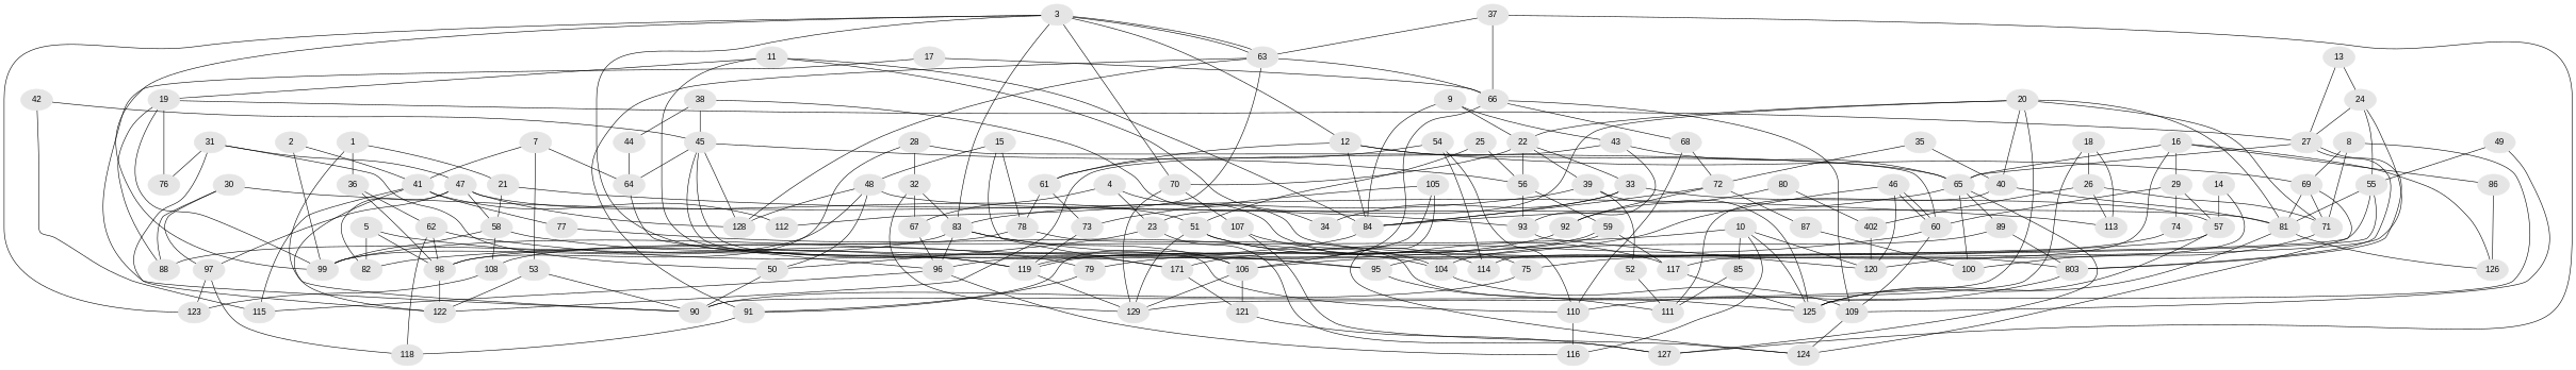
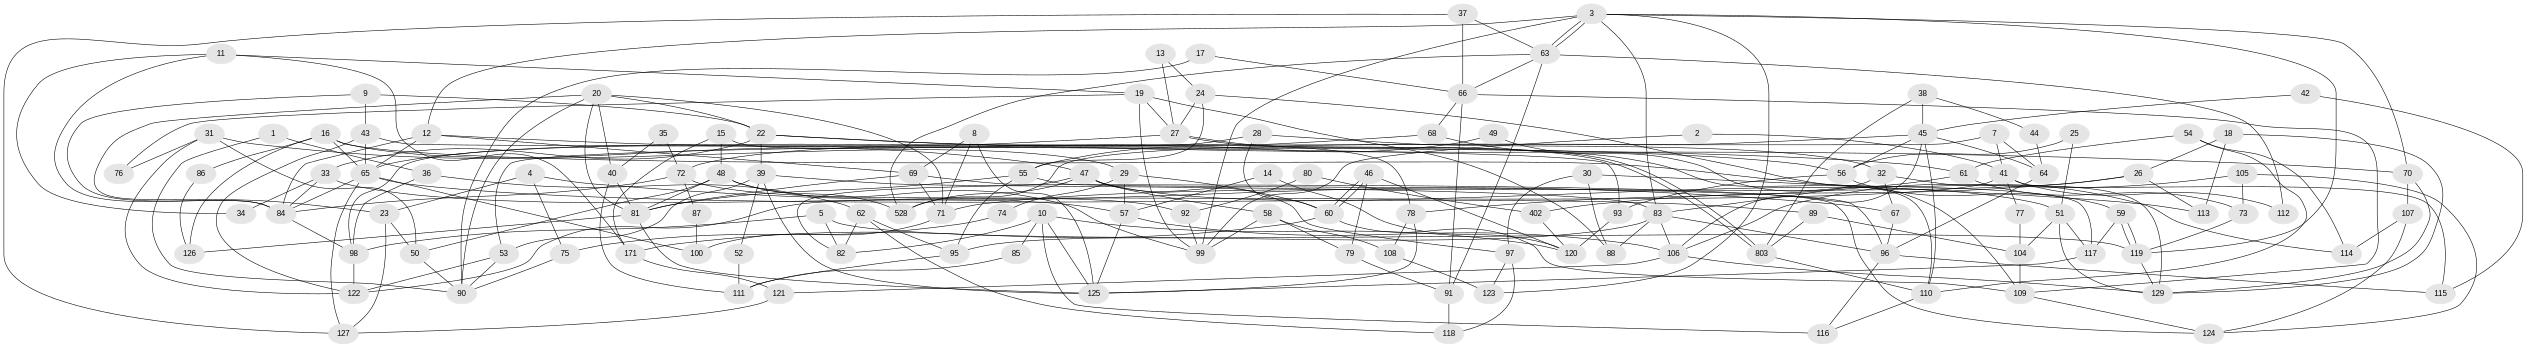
  graph {
    fontname="Liberation Sans"
    node [color=gray90 fontname="Liberation Sans" style=filled]
    edge [fontname="Liberation Sans"]
    1
-   21
    36
    90
    58
    93
    98
    62
    2
    41
    99
    122
    77
    112
    115
    3
    12
    63
    70
    83
    119
    123
    69
    84
    61
    65
    66
-   128
+   128 [label=528]
    91
    129
    107
    88
    106
    95
    96
    4
    23
    67
    75
    50
    127
    5
    82
    71
    100
    n46 [label=402]
    120
    7
    53
    64
    8
    125
    81
    124
    9
    22
    43
    33
    39
    56
    10
    85
    116
    111
    11
    19
    34
    n68 [label=171]
    27
    76
    121
    78
    73
    89
    13
    24
    117
    55
    n79 [label=803]
    14
    57
    15
    48
    108
    16
    29
    86
    114
    126
    60
    74
    17
    109
    68
    18
    26
    113
    20
    40
    79
    52
    59
    25
    51
    104
    110
    28
    32
    30
    97
    118
    31
    47
    35
    72
    87
    92
    37
    38
    44
    45
    42
    46
    49
    54
    80
    105
-   1 -- 21
    1 -- 36
    1 -- 90
-   21 -- 58
-   21 -- 93
    36 -- 98
    36 -- 62
    58 -- 99
    58 -- 108
    58 -- 79
    93 -- 120
    98 -- 122
    62 -- 95
-   62 -- 98
+   62 -- 82
    62 -- 118
    2 -- 41
    2 -- 99
    41 -- 122
    41 -- 77
    41 -- 112
    41 -- 115
    77 -- 104
    3 -- 99
    3 -- 12
    3 -- 63
    3 -- 63
    3 -- 70
    3 -- 83
    3 -- 119
    3 -- 123
    12 -- 69
    12 -- 84
    12 -- 61
    12 -- 65
    63 -- 112
    63 -- 66
    63 -- 128
    63 -- 91
    70 -- 129
    70 -- 107
    83 -- 88
    83 -- 106
    83 -- 95
    83 -- 96
    119 -- 129
    69 -- 71
    69 -- 81
    69 -- 124
    84 -- 98
    61 -- 78
    61 -- 73
    65 -- 84
    65 -- 127
    65 -- 100
    65 -- 89
    66 -- 91
    66 -- 109
    66 -- 68
    91 -- 118
    107 -- 124
    107 -- 114
    106 -- 129
    106 -- 121
    95 -- 111
    96 -- 115
    96 -- 116
    4 -- 23
    4 -- 67
    4 -- 75
    23 -- 50
    23 -- 127
    67 -- 96
    75 -- 90
    50 -- 90
    5 -- 98
    5 -- 119
    5 -- 82
    71 -- 100
    n46 -- 120
    7 -- 41
    7 -- 53
    7 -- 64
    53 -- 90
    53 -- 122
    64 -- 96
    8 -- 69
    8 -- 71
    8 -- 125
    81 -- 125
    81 -- 126
    9 -- 84
    9 -- 22
    9 -- 43
    22 -- 70
    22 -- 33
    22 -- 39
    22 -- 56
    43 -- 93
    43 -- 122
    43 -- 65
    33 -- 84
    33 -- 34
    33 -- 57
    39 -- 83
+   39 -- 53
    39 -- 125
    39 -- 52
    56 -- 93
    56 -- 59
    10 -- 82
    10 -- 120
    10 -- 125
    10 -- 85
    10 -- 116
    85 -- 111
    11 -- 84
    11 -- 19
    11 -- 34
    11 -- n68
    19 -- 99
    19 -- 88
    19 -- 27
    19 -- 76
    n68 -- 121
    27 -- 65
    27 -- n79
    27 -- n79
    121 -- 127
    78 -- 125
    78 -- 108
    73 -- 119
    89 -- n79
    89 -- 104
    13 -- 27
    13 -- 24
    24 -- 27
    24 -- 117
    24 -- 55
    117 -- 125
    55 -- 95
    55 -- 96
    55 -- 81
    n79 -- 110
    14 -- 120
    14 -- 57
    57 -- 106
    57 -- 125
    15 -- n68
    15 -- 78
    15 -- 48
    48 -- 99
    48 -- 128
    48 -- 50
    48 -- 81
    108 -- 123
    16 -- 65
    16 -- 29
    16 -- 86
    16 -- 114
    16 -- 126
    29 -- 57
    29 -- 60
    29 -- 74
    86 -- 126
    60 -- n68
    60 -- 109
    74 -- 75
    17 -- 90
    17 -- 66
    109 -- 124
    68 -- 110
    68 -- 72
    18 -- 129
    18 -- 26
    18 -- 113
    26 -- 71
    26 -- n46
    26 -- 113
    20 -- 90
    20 -- 23
    20 -- 71
    20 -- 81
    20 -- 22
    20 -- 40
    40 -- 81
    40 -- 111
    79 -- 91
    52 -- 111
    59 -- 119
    59 -- 119
    59 -- 117
    25 -- 56
    25 -- 51
    51 -- 129
    51 -- 117
    51 -- 104
    104 -- 109
    110 -- 116
    28 -- 98
    28 -- 60
    28 -- 32
    32 -- 83
    32 -- 129
    32 -- 67
    30 -- 88
    30 -- 113
    30 -- 97
    97 -- 123
    97 -- 118
    31 -- 122
    31 -- 50
    31 -- 76
    31 -- 47
    47 -- 58
    47 -- 128
    47 -- 82
    47 -- 51
    47 -- 97
    35 -- 40
    35 -- 72
    72 -- 84
    72 -- 87
    72 -- 92
    87 -- 100
    92 -- 99
    37 -- 63
    37 -- 66
    37 -- 127
    38 -- n79
    38 -- 44
    38 -- 45
    44 -- 64
    45 -- 128
    45 -- 106
    45 -- 64
    45 -- 56
    45 -- 110
    42 -- 115
    42 -- 45
    46 -- 120
    46 -- 60
    46 -- 60
    46 -- 79
    49 -- 55
    49 -- 109
    54 -- 61
    54 -- 114
    54 -- 110
    80 -- n46
    80 -- 92
    105 -- 106
    105 -- 124
    105 -- 73
  }
